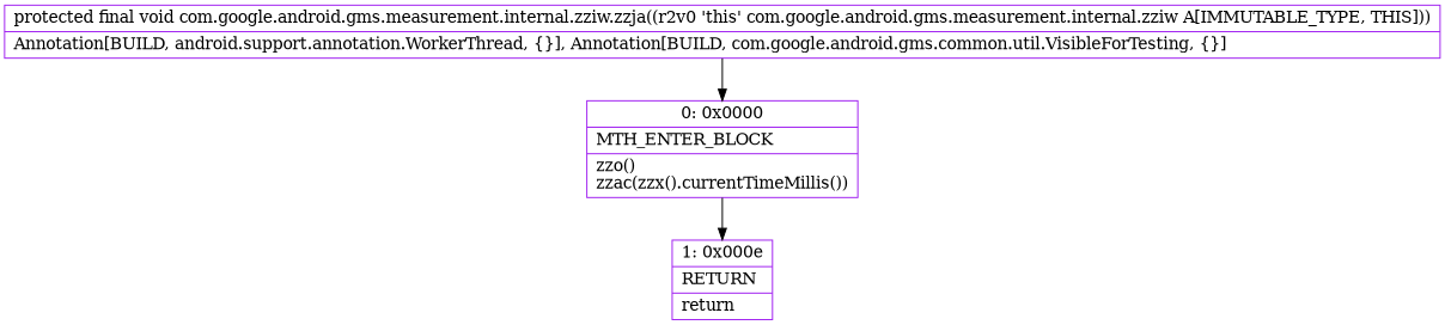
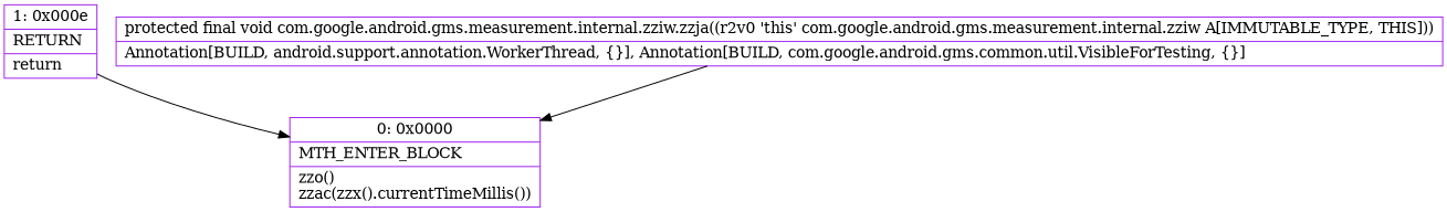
  digraph {
    node [shape=record color=purple]
    n1 [label="{0\:\ 0x0000|MTH_ENTER_BLOCK\l|zzo()\lzzac(zzx().currentTimeMillis())\l}"]
    n2 [label="{1\:\ 0x000e|RETURN\l|return\l}"]
    n3 [label="{protected final void com.google.android.gms.measurement.internal.zziw.zzja((r2v0 'this' com.google.android.gms.measurement.internal.zziw A[IMMUTABLE_TYPE, THIS]))  | Annotation[BUILD, android.support.annotation.WorkerThread, \{\}], Annotation[BUILD, com.google.android.gms.common.util.VisibleForTesting, \{\}]\l}"]
-   n1 -> n2
+   n2 -> n1
    n3 -> n1
  }
